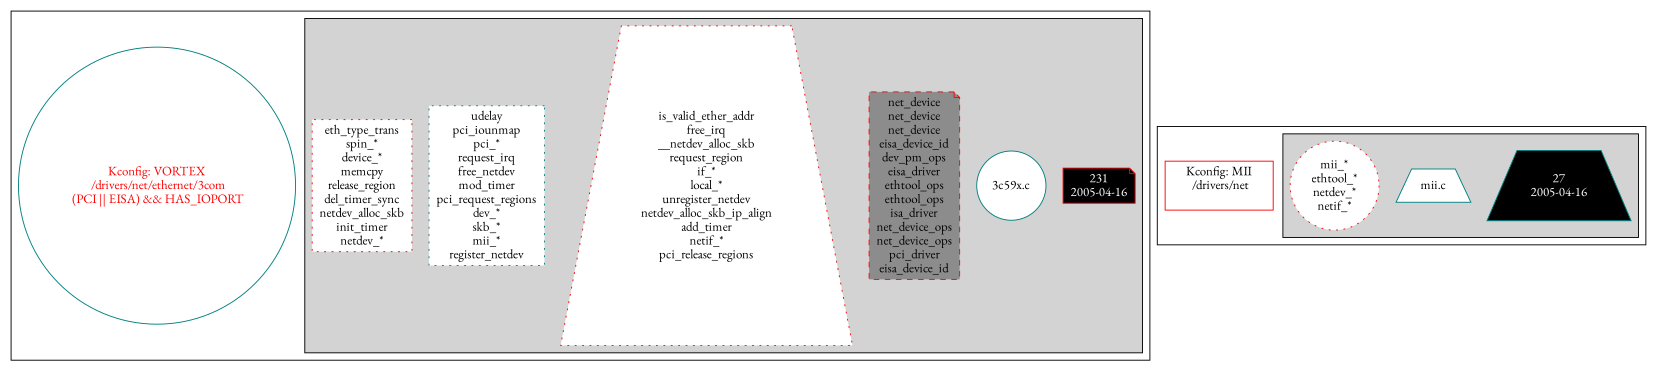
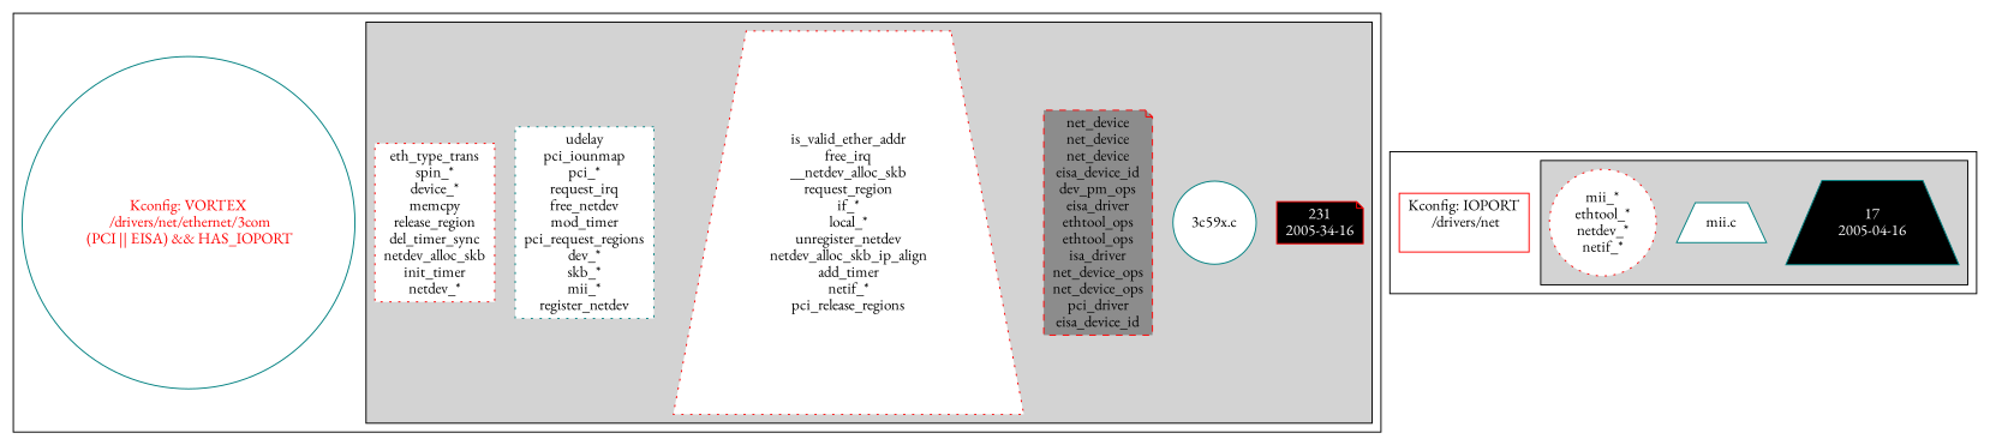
  digraph {
    ranksep=2
    splines=ortho
    fontname="EB Garamond"
    node [fillcolor=white fontcolor=black style=filled color=red shape=circle fontname="EB Garamond"]
-   n1 [fillcolor=black fontcolor=white label="231\n2005-04-16" shape=note]
+   n1 [fillcolor=black fontcolor=white label="231\n2005-34-16" shape=note]
    n2 [label="3c59x.c\n" color=teal]
    n3 [fillcolor=grey55 label="net_device\nnet_device\nnet_device\neisa_device_id\ndev_pm_ops\neisa_driver\nethtool_ops\nethtool_ops\nisa_driver\nnet_device_ops\nnet_device_ops\npci_driver\neisa_device_id\n" shape=note style="filled,dashed"]
    n4 [label="is_valid_ether_addr\nfree_irq\n__netdev_alloc_skb\nrequest_region\nif_*\nlocal_*\nunregister_netdev\nnetdev_alloc_skb_ip_align\nadd_timer\nnetif_*\npci_release_regions\n" shape=trapezium style="filled,dotted"]
    n5 [label="udelay\npci_iounmap\npci_*\nrequest_irq\nfree_netdev\nmod_timer\npci_request_regions\ndev_*\nskb_*\nmii_*\nregister_netdev\n" shape=box style="filled,dotted" color=teal]
    n6 [label="eth_type_trans\nspin_*\ndevice_*\nmemcpy\nrelease_region\ndel_timer_sync\nnetdev_alloc_skb\ninit_timer\nnetdev_*\n" shape=box style="filled,dotted"]
    n7 [fontcolor=red label="Kconfig: VORTEX\n /drivers/net/ethernet/3com\n  (PCI || EISA) && HAS_IOPORT " color=teal fillcolor="" style=""]
-   n8 [fillcolor=black fontcolor=white label="27\n2005-04-16" color=teal shape=trapezium]
+   n8 [fillcolor=black fontcolor=white label="17\n2005-04-16" color=teal shape=trapezium]
    n9 [label="mii.c\n" color=teal shape=trapezium]
    n10 [label="mii_*\nethtool_*\nnetdev_*\nnetif_*\n" style="filled,dotted"]
-   n11 [label="Kconfig: MII\n /drivers/net\n " shape=box fillcolor="" fontcolor="" style=""]
+   n11 [label="Kconfig: IOPORT\n /drivers/net\n " shape=box fillcolor="" fontcolor="" style=""]
    subgraph cluster_1 {
      n7
      subgraph cluster_2 {
        style=filled
        n1
        n2
        n3
        n4
        n5
        n6
      }
    }
    subgraph cluster_3 {
      n11
      subgraph cluster_4 {
        style=filled
        n8
        n9
        n10
      }
    }
  }
